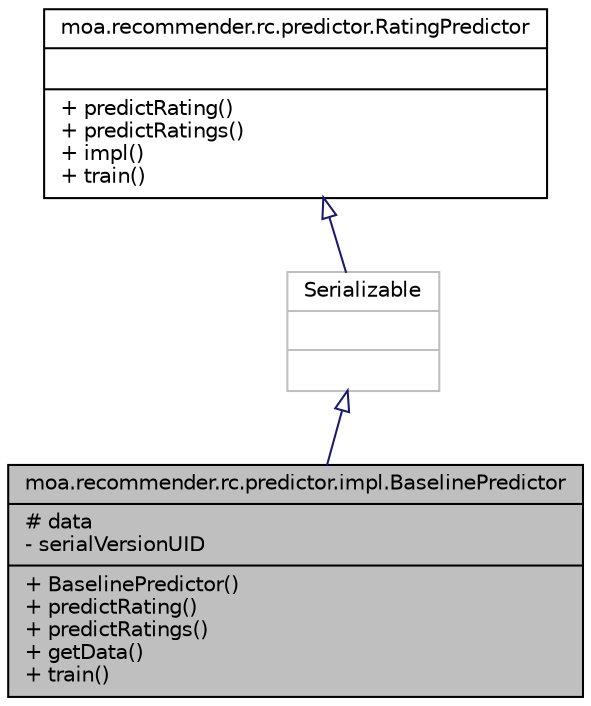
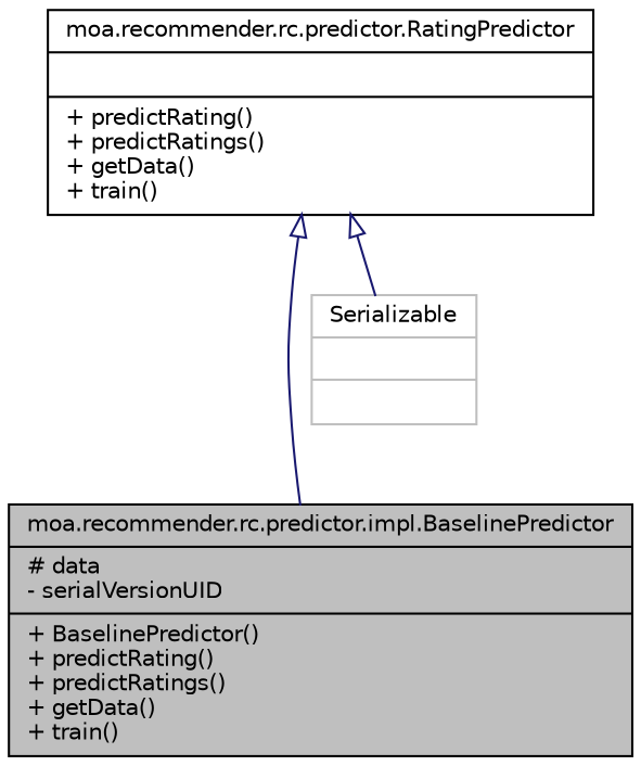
  digraph {
    node [color=black fillcolor=white fontname=Helvetica fontsize=10 shape=record style=filled]
    edge [arrowtail=empty color=midnightblue dir=back fontname=Helvetica fontsize=10 labelfontname=Helvetica labelfontsize=10 style=solid]
    n1 [fillcolor=grey75 fontcolor=black height=0.2 label="{moa.recommender.rc.predictor.impl.BaselinePredictor\n|# data\l- serialVersionUID\l|+ BaselinePredictor()\l+ predictRating()\l+ predictRatings()\l+ getData()\l+ train()\l}" width=0.4]
-   n2 [height=0.2 label="{moa.recommender.rc.predictor.RatingPredictor\n||+ predictRating()\l+ predictRatings()\l+ impl()\l+ train()\l}" width=0.4]
+   n2 [height=0.2 label="{moa.recommender.rc.predictor.RatingPredictor\n||+ predictRating()\l+ predictRatings()\l+ getData()\l+ train()\l}" width=0.4]
    n3 [color=grey75 height=0.2 label="{Serializable\n||}" width=0.4]
-   n3 -> n1
+   n2 -> n1
    n2 -> n3
  }
